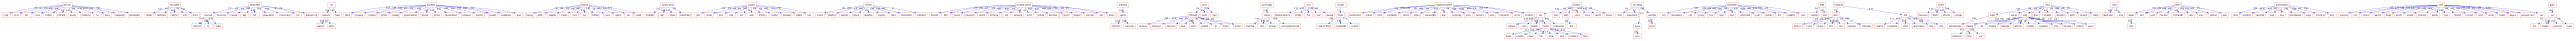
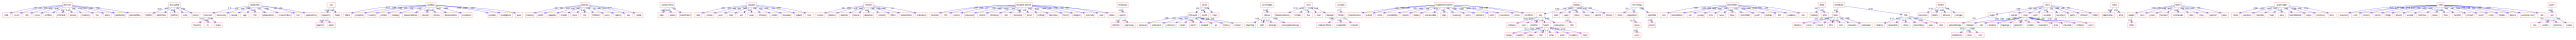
  strict digraph {
    fontname=Roboto
    node [color=red fontname=Roboto shape=box]
    edge [color=blue fontname=Roboto xlabel=0.03]
    decision
    kind
    court
    wife
    serve
    mothers
    informed
    piously
    chastely
    live
    asking
    obediently
    dasharathas
    dissuaded
    faithful
    lakshmana
    brother
    exile
    joining
    dasharatha
    resolved
    necessary
    caused
    age
    felt
    preparations
    consecration
    heir
    approaching
    favorite
    old
    make
    son
    requests
    made
    appoint
    banish
    ayodhya
    affairs
    solemnly
    country
    symbol
    manage
    representatives
    placed
    returns
    representative
    residence
-   transfers
    sandals
    nandigrama
    gives
    bharata
    staying
    death
    rajagriha
    invited
    royal
    long
    fulfilled
    curse
    capital
    was
    called
    "uneasy sleep"
-   midnight
    days
    awoke
    banishment
    kausalya
    duty
    insisted
    word
    help
    vain
    keep
    dharma
    mother
    dissuade
    highest
    tried
    remains
    resolve
    libation
    departed
    funeral
    departure
    reminds
    offers
    lamentations
    entreaties
    "eloquent speech"
    devoted
    firm
    woman
    answered
    prevent
    following
    sita
    declaring
    terrors
    nothing
    describes
    forest
    dangers
    "pati-vrata"
    could
    duties
    teachings
    rejects
    nihilistic
    vigorously
    yama
    followed
    world
    must
    satyavan
    underworld
    wherever
    dead
    savitri
    husband
    go
    follow
    reclaim
    sovereignty
    refuses
    objecting
    right
    belongs
    "sovereignty belongs"
    sees
    "bharata drawing"
    climbs
    tree
    near
    drawing
    conduct
    finally
    "conduct affairs"
    compelled
    consent
    "magnificent speech"
    transitoriness
    natural
    invite
    inevitability
    lament
    makes
    unreasonable
    reign
    mourning
    every
    existence
    seem
    counselors
    come
    comforts
    kaikeyi
    one
    asks
    begin
    return
    many
    reports
    throws
    embrace
    tears
    brothers
    heretic
    reproaches
    feet
    dispel
    skeptic
    jabali
    tries
    ramas
    great
    scruples
    moral
    "fail change"
    mind
    arguments
    vasishtha
    pious
    priest
    even
    "blind father"
    loss
    remembered
    die
    young
    crime
    cursed
    boys
    committed
    youth
    mistake
    tells
    suddenly
    man
    blind
    hunting
    killed
    chitrakuta
    heard
    find
    distance
    noise
    clouds
    hills
    sets
    beauties
    landscape
    camping
    meanwhile
    retinue
    describing
    seen
    dust
    hostile
    becomes
    attack
    believing
    enraged
    rama
    regret
    learned
    king
    grief
    accepted
    uncertain
    guilty
    tortured
    matter
    unhesitatingly
    stripped
    bark
    breaking
    trappings
    garments
    royalty
    separation
    alone
    mourned
    clothed
    went
    wilderness
    three
    bear
    halts
    approaches
    army
    father
    depart
    had
    years
    fourteen
    commanded
    dear
    says
    reproach
    spend
    either
-   "queen kaikeyi"
+   "queen kaikeyi" [label="queen right"]
    throne
    elevation
    reported
    maid
    place
    hunchbacked
    urges
    mistress
    bring
    order
    everyone
    end
    secure
    cynical
    things
    priests
    ascend
    livelihood
    spread
    lives
    therefore
    consult
    need
    venal
    trouble
    beyond
    "everyone lives"
    talk
    grant
    yet
    two
    wishes
    promised
    asked
    decision -> kind [xlabel=0.32]
    decision -> court [xlabel=0.27]
    decision -> wife [xlabel=0.76]
    decision -> serve [xlabel=0.24]
    decision -> mothers [xlabel=0.46]
    decision -> informed [xlabel=0.59]
    decision -> piously [xlabel=0.41]
    decision -> chastely [xlabel=0.43]
    decision -> live [xlabel=0.14]
    decision -> asking [xlabel=0.27]
    decision -> obediently [xlabel=0.62]
    decision -> dasharathas [xlabel=0.43]
    dissuaded -> faithful [xlabel=0.22]
    dissuaded -> lakshmana [xlabel=0.41]
    dissuaded -> brother [xlabel=0.38]
    dissuaded -> exile [xlabel=0.19]
    dissuaded -> joining [xlabel=0.22]
    dasharatha -> resolved [xlabel=0.19]
    dasharatha -> necessary
    dasharatha -> caused
    dasharatha -> age
    dasharatha -> felt
    dasharatha -> preparations
    dasharatha -> consecration
    dasharatha -> heir
    dasharatha -> approaching
    resolved -> favorite [xlabel=0.14]
    resolved -> old [xlabel=0.08]
    resolved -> make [xlabel=0.14]
    son -> requests [xlabel=0.16]
    son -> made
    requests -> appoint [xlabel=0.14]
    requests -> banish [xlabel=0.19]
    ayodhya -> affairs
    ayodhya -> solemnly
    ayodhya -> country [xlabel=0.08]
    ayodhya -> symbol
    ayodhya -> manage
    ayodhya -> representatives
    ayodhya -> placed [xlabel=0.05]
    ayodhya -> returns
    ayodhya -> representative
    ayodhya -> residence
-   ayodhya -> transfers
    ayodhya -> sandals
    ayodhya -> nandigrama [xlabel=0.24]
    ayodhya -> gives
    bharata -> staying [xlabel=0.27]
    bharata -> death [xlabel=0.43]
    bharata -> rajagriha [xlabel=0.32]
    bharata -> invited [xlabel=0.32]
    bharata -> royal [xlabel=0.51]
    bharata -> long [xlabel=0.16]
    bharata -> fulfilled [xlabel=0.78]
    bharata -> curse [xlabel=1.0]
    bharata -> capital [xlabel=0.35]
    bharata -> was [xlabel=0.41]
    bharata -> called [xlabel=0.27]
-   "uneasy sleep" -> midnight [xlabel=0.3]
    "uneasy sleep" -> days
    "uneasy sleep" -> awoke
    "uneasy sleep" -> banishment [xlabel=0.3]
    kausalya -> duty
    kausalya -> insisted
    kausalya -> word
    kausalya -> help
    kausalya -> vain
    kausalya -> keep
    kausalya -> dharma
    kausalya -> mother
    kausalya -> dissuade [xlabel=0.22]
    kausalya -> highest
    kausalya -> tried
    remains -> resolve
    remains -> libation
    remains -> departed [xlabel=0.05]
    remains -> funeral
    remains -> departure
    remains -> reminds
    remains -> offers
    remains -> lamentations
    remains -> entreaties [xlabel=0.3]
    "eloquent speech" -> devoted [xlabel=0.27]
    "eloquent speech" -> firm
    "eloquent speech" -> woman
    "eloquent speech" -> answered
    "eloquent speech" -> prevent
    "eloquent speech" -> following
    "eloquent speech" -> sita
    "eloquent speech" -> declaring
    "eloquent speech" -> terrors
    "eloquent speech" -> nothing
    "eloquent speech" -> describes
    "eloquent speech" -> forest
    "eloquent speech" -> dangers
    "eloquent speech" -> "pati-vrata"
    "eloquent speech" -> could
    "eloquent speech" -> duties
    teachings -> rejects [xlabel=0.14]
    rejects -> nihilistic [xlabel=0.11]
    rejects -> vigorously [xlabel=0.14]
    yama -> followed
    yama -> world
    yama -> must [xlabel=0.16]
    followed -> satyavan
    followed -> underworld
    followed -> wherever
    followed -> dead
    followed -> savitri
    followed -> husband
    followed -> go
    followed -> follow
    followed -> reclaim
    sovereignty -> refuses [xlabel=0.19]
    refuses -> objecting [xlabel=0.16]
    refuses -> right [xlabel=0.16]
    refuses -> belongs [xlabel=0.19]
    refuses -> "sovereignty belongs" [xlabel=0.16]
    sees -> "bharata drawing" [xlabel=0.16]
    sees -> climbs [xlabel=0.22]
    sees -> tree [xlabel=0.19]
    sees -> near [xlabel=0.14]
    sees -> drawing [xlabel=0.19]
    conduct -> finally [xlabel=0.11]
    finally -> "conduct affairs" [xlabel=0.08]
    finally -> compelled [xlabel=0.16]
    finally -> consent [xlabel=0.11]
    "magnificent speech" -> transitoriness
    "magnificent speech" -> natural
    "magnificent speech" -> invite [xlabel=0.05]
    "magnificent speech" -> inevitability
    "magnificent speech" -> lament
    "magnificent speech" -> makes
    "magnificent speech" -> unreasonable
    "magnificent speech" -> reign [xlabel=0.3]
    "magnificent speech" -> mourning
    "magnificent speech" -> every
    "magnificent speech" -> existence
    "magnificent speech" -> seem
    "magnificent speech" -> counselors [xlabel=0.3]
    "magnificent speech" -> come
    "magnificent speech" -> comforts [xlabel=0.05]
    kaikeyi -> one
    kaikeyi -> asks
    kaikeyi -> begin
    kaikeyi -> return [xlabel=0.16]
    kaikeyi -> many
    kaikeyi -> reports
    kaikeyi -> throws
    one -> embrace
    one -> tears
    one -> brothers
    one -> heretic [xlabel=0.16]
    one -> reproaches
    begin -> feet
    heretic -> dispel [xlabel=0.14]
    heretic -> skeptic [xlabel=0.14]
    heretic -> jabali [xlabel=0.16]
    heretic -> tries [xlabel=0.14]
    heretic -> ramas [xlabel=0.19]
    heretic -> great [xlabel=0.11]
    heretic -> scruples [xlabel=0.14]
    heretic -> moral [xlabel=0.14]
    "fail change" -> mind
    "fail change" -> arguments [xlabel=0.3]
    "fail change" -> vasishtha
-   "fail change" -> pious [xlabel=0.27]
+   arguments -> pious [xlabel=0.27]
    vasishtha -> priest [xlabel=0.19]
    pious -> even
    "blind father" -> loss [xlabel=0.05]
    "blind father" -> remembered [xlabel=0.05]
    "blind father" -> die [xlabel=0.05]
    "blind father" -> young
    "blind father" -> crime [xlabel=0.05]
    "blind father" -> cursed [xlabel=0.05]
    "blind father" -> boys [xlabel=0.05]
    "blind father" -> committed [xlabel=0.27]
    "blind father" -> youth [xlabel=0.05]
    "blind father" -> mistake [xlabel=0.05]
    "blind father" -> tells [xlabel=0.05]
    "blind father" -> suddenly
    "blind father" -> man
    blind -> hunting
    blind -> killed
    chitrakuta -> heard
    chitrakuta -> find [xlabel=0.16]
    heard -> distance
    heard -> noise
    heard -> clouds
    heard -> hills
    heard -> sets
    heard -> beauties
    heard -> landscape
    find -> camping [xlabel=0.11]
    find -> meanwhile [xlabel=0.05]
    find -> retinue [xlabel=0.14]
    find -> describing [xlabel=0.11]
    find -> seen [xlabel=0.14]
    find -> dust [xlabel=0.14]
    hostile -> becomes [xlabel=0.16]
    hostile -> attack [xlabel=0.16]
    hostile -> believing [xlabel=0.54]
    hostile -> enraged [xlabel=0.19]
    rama -> regret
    rama -> learned
    rama -> king
    rama -> grief [xlabel=0.19]
    rama -> accepted
    rama -> uncertain
    rama -> guilty [xlabel=0.05]
    rama -> tortured [xlabel=0.05]
    rama -> matter
    regret -> unhesitatingly
    king -> stripped
    king -> bark
    king -> breaking
    king -> trappings
    king -> garments
    king -> royalty
    king -> separation
    king -> alone
    king -> mourned
    king -> clothed [xlabel=0.16]
    king -> went
    stripped -> wilderness
    stripped -> three
    stripped -> bear
    halts -> approaches
    halts -> army [xlabel=0.16]
    father -> depart [xlabel=0.24]
    father -> had
    father -> years [xlabel=0.08]
    father -> fourteen [xlabel=0.05]
    father -> commanded [xlabel=0.05]
    father -> dear
    father -> says [xlabel=0.11]
    father -> reproach [xlabel=0.05]
    father -> spend
    depart -> either [xlabel=0.14]
    "queen kaikeyi" -> throne
    "queen kaikeyi" -> elevation [xlabel=0.05]
    "queen kaikeyi" -> reported [xlabel=0.05]
    "queen kaikeyi" -> maid [xlabel=0.27]
    "queen kaikeyi" -> place [xlabel=0.11]
    "queen kaikeyi" -> hunchbacked [xlabel=0.05]
    "queen kaikeyi" -> urges [xlabel=0.05]
    "queen kaikeyi" -> mistress
    "queen kaikeyi" -> bring [xlabel=0.24]
    order -> everyone
    order -> end
    order -> secure
    order -> cynical
    order -> things
    order -> priests
    order -> ascend
    order -> livelihood
    order -> spread [xlabel=0.19]
    order -> lives
    order -> therefore
    order -> consult
    order -> need
    order -> venal
    order -> trouble
    order -> beyond
    order -> "everyone lives"
    order -> talk
    grant -> yet [xlabel=0.08]
    yet -> two
    yet -> wishes [xlabel=0.08]
    yet -> promised [xlabel=0.11]
    yet -> asked [xlabel=0.05]
  }
